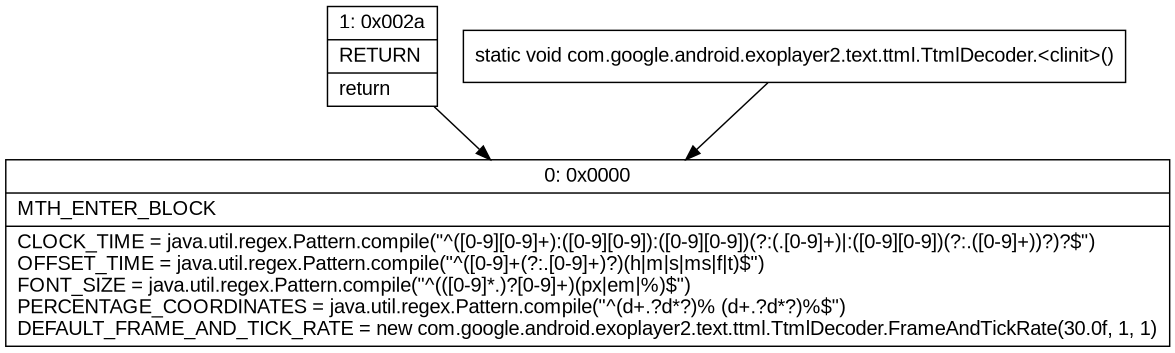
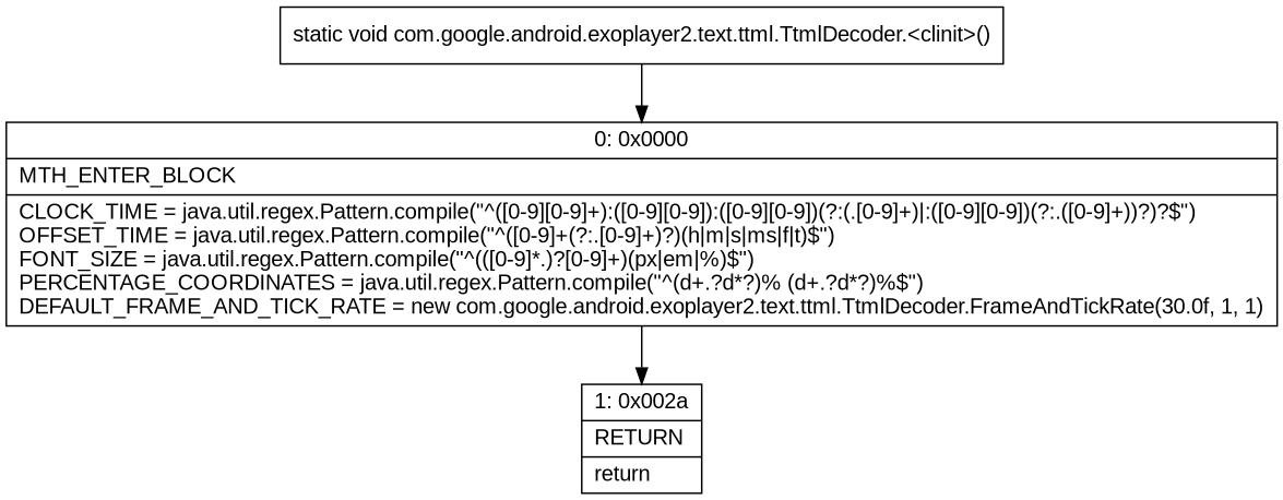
  digraph {
    fontname="Liberation Sans"
    node [shape=record fontname="Liberation Sans"]
    edge [fontname="Liberation Sans"]
    n1 [label="{0\:\ 0x0000|MTH_ENTER_BLOCK\l|CLOCK_TIME = java.util.regex.Pattern.compile(\"^([0\-9][0\-9]+):([0\-9][0\-9]):([0\-9][0\-9])(?:(.[0\-9]+)\|:([0\-9][0\-9])(?:.([0\-9]+))?)?$\")\lOFFSET_TIME = java.util.regex.Pattern.compile(\"^([0\-9]+(?:.[0\-9]+)?)(h\|m\|s\|ms\|f\|t)$\")\lFONT_SIZE = java.util.regex.Pattern.compile(\"^(([0\-9]*.)?[0\-9]+)(px\|em\|%)$\")\lPERCENTAGE_COORDINATES = java.util.regex.Pattern.compile(\"^(d+.?d*?)% (d+.?d*?)%$\")\lDEFAULT_FRAME_AND_TICK_RATE = new com.google.android.exoplayer2.text.ttml.TtmlDecoder.FrameAndTickRate(30.0f, 1, 1)\l}"]
    n2 [label="{1\:\ 0x002a|RETURN\l|return\l}"]
    n3 [label="{static void com.google.android.exoplayer2.text.ttml.TtmlDecoder.\<clinit\>() }"]
-   n2 -> n1
+   n1 -> n2
    n3 -> n1
  }
